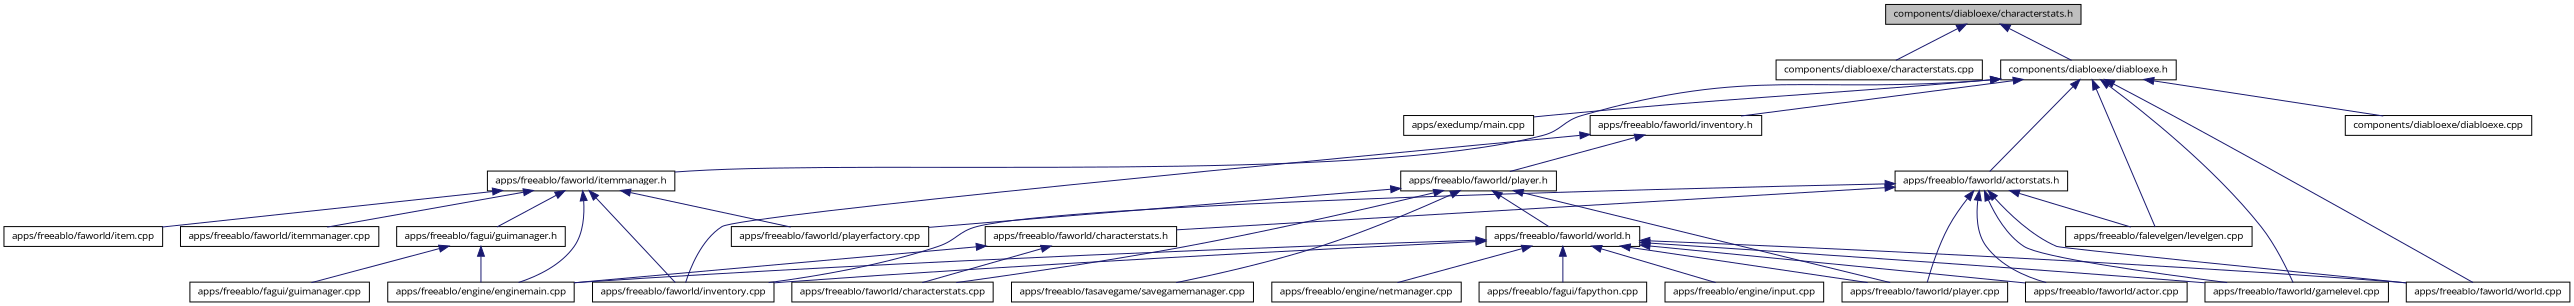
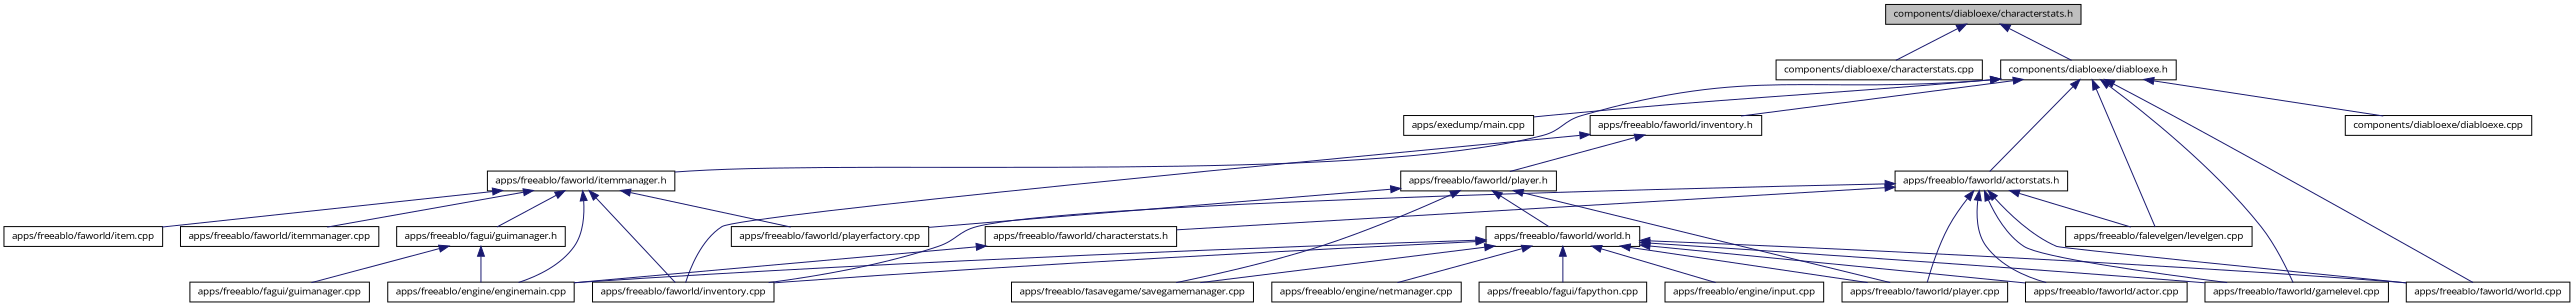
  digraph {
    fontname="Open Sans"
    node [color=black fillcolor=white fontname="Open Sans" fontsize=10 shape=record style=filled]
    edge [color=midnightblue dir=back fontname="Open Sans" fontsize=10 labelfontname=Helvetica labelfontsize=10 style=solid]
    n1 [fillcolor=grey75 fontcolor=black height=0.2 label="components/diabloexe/characterstats.h" width=0.4]
    n2 [height=0.2 label="components/diabloexe/characterstats.cpp" width=0.4]
    n3 [height=0.2 label="components/diabloexe/diabloexe.h" width=0.4]
    n4 [height=0.2 label="apps/exedump/main.cpp" width=0.4]
    n5 [height=0.2 label="apps/freeablo/faworld/inventory.h" width=0.4]
    n6 [height=0.2 label="apps/freeablo/faworld/gamelevel.cpp" width=0.4]
    n7 [height=0.2 label="apps/freeablo/faworld/world.cpp" width=0.4]
    n8 [height=0.2 label="apps/freeablo/faworld/itemmanager.h" width=0.4]
    n9 [height=0.2 label="apps/freeablo/faworld/actorstats.h" width=0.4]
    n10 [height=0.2 label="apps/freeablo/falevelgen/levelgen.cpp" width=0.4]
    n11 [height=0.2 label="components/diabloexe/diabloexe.cpp" width=0.4]
    n12 [height=0.2 label="apps/freeablo/faworld/player.h" width=0.4]
    n13 [height=0.2 label="apps/freeablo/faworld/inventory.cpp" width=0.4]
    n14 [height=0.2 label="apps/freeablo/faworld/playerfactory.cpp" width=0.4]
    n15 [height=0.2 label="apps/freeablo/engine/enginemain.cpp" width=0.4]
    n16 [height=0.2 label="apps/freeablo/fagui/guimanager.h" width=0.4]
    n17 [height=0.2 label="apps/freeablo/faworld/item.cpp" width=0.4]
    n18 [height=0.2 label="apps/freeablo/faworld/itemmanager.cpp" width=0.4]
    n19 [height=0.2 label="apps/freeablo/faworld/player.cpp" width=0.4]
    n20 [height=0.2 label="apps/freeablo/faworld/actor.cpp" width=0.4]
    n21 [height=0.2 label="apps/freeablo/faworld/characterstats.h" width=0.4]
    n22 [height=0.2 label="apps/freeablo/faworld/world.h" width=0.4]
    n23 [height=0.2 label="apps/freeablo/fasavegame/savegamemanager.cpp" width=0.4]
-   n24 [height=0.2 label="apps/freeablo/faworld/characterstats.cpp" width=0.4]
    n25 [height=0.2 label="apps/freeablo/engine/input.cpp" width=0.4]
    n26 [height=0.2 label="apps/freeablo/engine/netmanager.cpp" width=0.4]
    n27 [height=0.2 label="apps/freeablo/fagui/fapython.cpp" width=0.4]
    n28 [height=0.2 label="apps/freeablo/fagui/guimanager.cpp" width=0.4]
    n1 -> n2
    n1 -> n3
    n3 -> n4
    n3 -> n5
    n3 -> n6
    n3 -> n7
    n3 -> n8
    n3 -> n9
    n3 -> n10
    n3 -> n11
    n5 -> n12
    n5 -> n13
    n8 -> n13
    n8 -> n14
    n8 -> n15
    n8 -> n16
    n8 -> n17
    n8 -> n18
    n9 -> n6
    n9 -> n7
    n9 -> n10
    n9 -> n13
    n9 -> n19
    n9 -> n20
    n9 -> n21
    n12 -> n14
    n12 -> n19
    n12 -> n22
    n12 -> n23
-   n12 -> n24
    n16 -> n15
    n16 -> n28
    n21 -> n15
-   n21 -> n24
    n22 -> n6
    n22 -> n7
    n22 -> n13
    n22 -> n15
    n22 -> n19
    n22 -> n20
+   n22 -> n23
    n22 -> n25
    n22 -> n26
    n22 -> n27
  }
